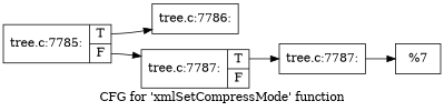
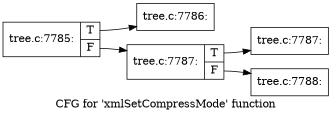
  digraph {
    label="CFG for 'xmlSetCompressMode' function"
    rankdir=LR
    node [shape=record]
    edge [tailport=s0]
    n1 [label="{tree.c:7785:|{<s0>T|<s1>F}}"]
    n2 [label="{tree.c:7786:}"]
    n3 [label="{tree.c:7787:|{<s0>T|<s1>F}}"]
    n4 [label="{tree.c:7787:}"]
-   n6 [label="{%7}"]
+   n5 [label="{tree.c:7788:}"]
    n1 -> n2
    n1 -> n3 [tailport=s1]
    n3 -> n4
-   n4 -> n6 [tailport=""]
+   n3 -> n5 [tailport=s1]
  }
